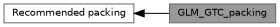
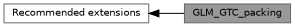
  digraph {
    rankdir=LR
    node [fontname=Helvetica fontsize=10 shape=box style=filled]
-   n1 [color=grey40 fillcolor=white height=0.2 label="Recommended packing" width=0.4]
+   n1 [color=grey40 fillcolor=white height=0.2 label="Recommended extensions" width=0.4]
    n2 [color=gray40 fillcolor=grey60 fontcolor=black height=0.2 label=GLM_GTC_packing width=0.4]
    n1 -> n2 [dir=back fontname=Helvetica fontsize=10 labelfontname=Helvetica labelfontsize=10 shape=plaintext style=solid]
  }
